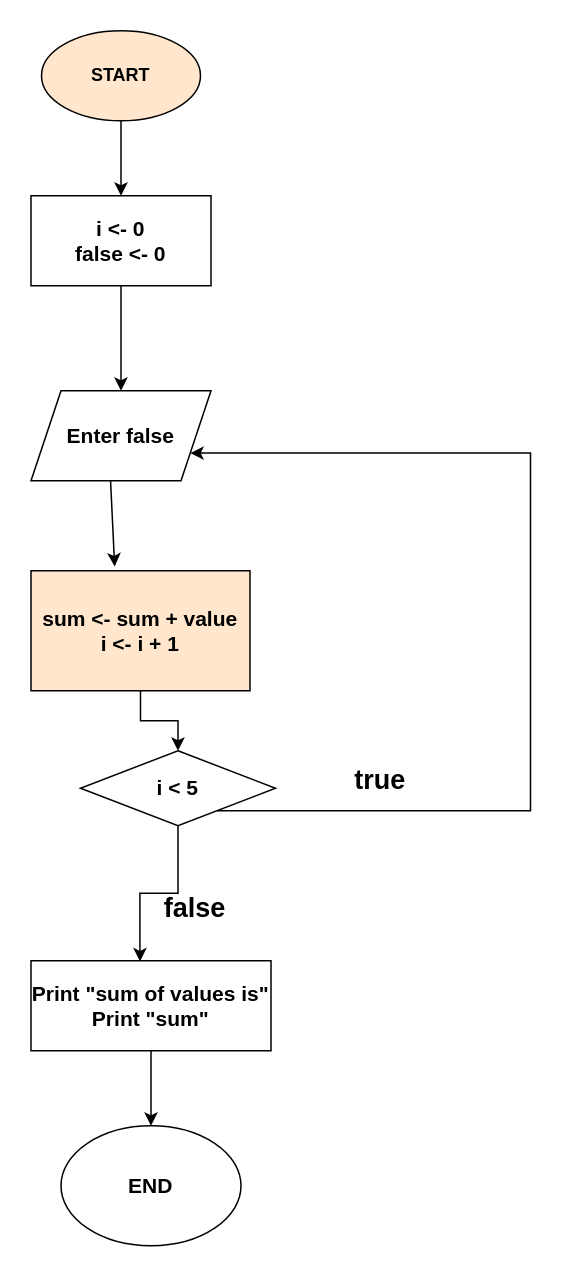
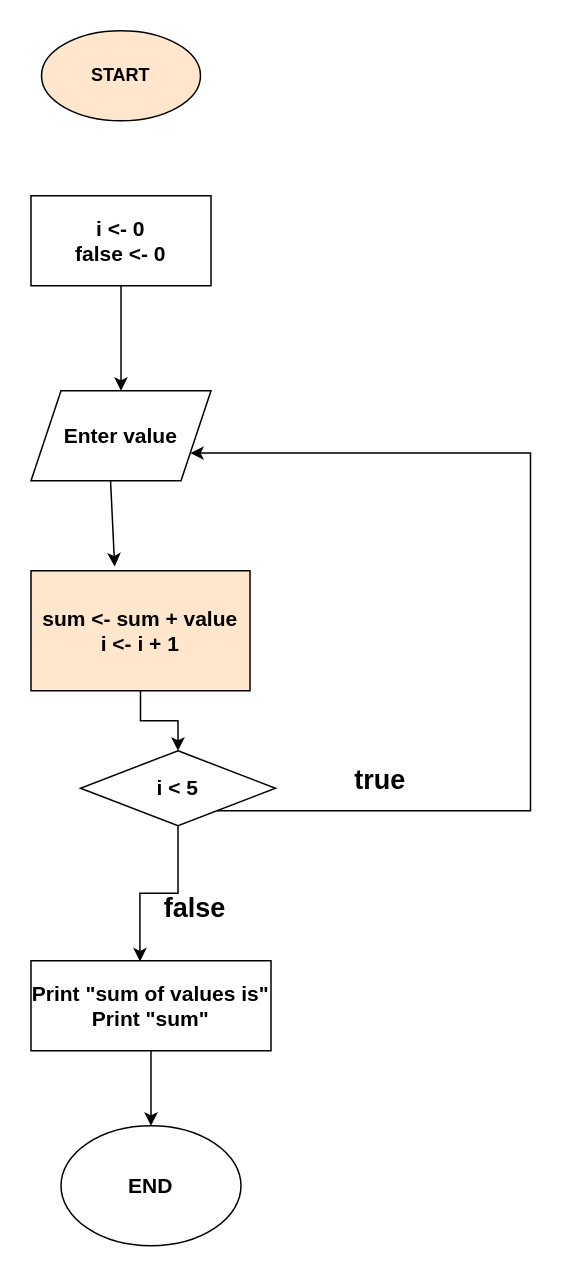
  <mxCell id="0" />
  <mxCell id="1" parent="0" />
- <mxCell id="2" style="edgeStyle=orthogonalEdgeStyle;rounded=0;orthogonalLoop=1;jettySize=auto;html=1;entryX=0.5;entryY=0;entryDx=0;entryDy=0;" edge="1" parent="1" source="3" target="5"><mxGeometry relative="1" as="geometry" /></mxCell>
  <mxCell id="3" value="&lt;b&gt;START&lt;/b&gt;" style="ellipse;whiteSpace=wrap;html=1;fillColor=#ffe6cc;" vertex="1" parent="1"><mxGeometry x="27" y="20" width="106" height="60" as="geometry" /></mxCell>
  <mxCell id="4" style="edgeStyle=orthogonalEdgeStyle;rounded=0;orthogonalLoop=1;jettySize=auto;html=1;entryX=0.5;entryY=0;entryDx=0;entryDy=0;" edge="1" parent="1" source="5" target="6"><mxGeometry relative="1" as="geometry" /></mxCell>
  <mxCell id="5" value="&lt;font style=&quot;font-size: 14px&quot;&gt;i &amp;lt;- 0&lt;br&gt;false &amp;lt;- 0&lt;br&gt;&lt;/font&gt;" style="rounded=0;whiteSpace=wrap;html=1;fontStyle=1" vertex="1" parent="1"><mxGeometry x="20" y="130" width="120" height="60" as="geometry" /></mxCell>
- <mxCell id="6" value="&lt;b&gt;&lt;font style=&quot;font-size: 14px&quot;&gt;Enter false&lt;/font&gt;&lt;/b&gt;" style="shape=parallelogram;perimeter=parallelogramPerimeter;whiteSpace=wrap;html=1;fixedSize=1;" vertex="1" parent="1"><mxGeometry x="20" y="260" width="120" height="60" as="geometry" /></mxCell>
+ <mxCell id="6" value="&lt;b&gt;&lt;font style=&quot;font-size: 14px&quot;&gt;Enter value&lt;/font&gt;&lt;/b&gt;" style="shape=parallelogram;perimeter=parallelogramPerimeter;whiteSpace=wrap;html=1;fixedSize=1;" vertex="1" parent="1"><mxGeometry x="20" y="260" width="120" height="60" as="geometry" /></mxCell>
  <mxCell id="7" style="edgeStyle=orthogonalEdgeStyle;rounded=0;orthogonalLoop=1;jettySize=auto;html=1;entryX=0.5;entryY=0;entryDx=0;entryDy=0;" edge="1" parent="1" source="8" target="11"><mxGeometry relative="1" as="geometry" /></mxCell>
  <mxCell id="8" value="&lt;b&gt;&lt;font style=&quot;font-size: 14px&quot;&gt;sum &amp;lt;- sum + value&lt;br&gt;i &amp;lt;- i + 1&lt;/font&gt;&lt;br&gt;&lt;/b&gt;" style="rounded=0;whiteSpace=wrap;html=1;fillColor=#ffe6cc;" vertex="1" parent="1"><mxGeometry x="20" y="380" width="146" height="80" as="geometry" /></mxCell>
  <mxCell id="9" style="edgeStyle=orthogonalEdgeStyle;rounded=0;orthogonalLoop=1;jettySize=auto;html=1;entryX=0.454;entryY=0.007;entryDx=0;entryDy=0;entryPerimeter=0;" edge="1" parent="1" source="11" target="13"><mxGeometry relative="1" as="geometry" /></mxCell>
  <mxCell id="10" style="edgeStyle=orthogonalEdgeStyle;rounded=0;orthogonalLoop=1;jettySize=auto;html=1;entryX=1;entryY=0.75;entryDx=0;entryDy=0;" edge="1" parent="1" source="11" target="6"><mxGeometry relative="1" as="geometry"><mxPoint x="353" y="310" as="targetPoint" /><Array as="points"><mxPoint x="353" y="540" /><mxPoint x="353" y="302" /></Array></mxGeometry></mxCell>
  <mxCell id="11" value="&lt;b&gt;&lt;font style=&quot;font-size: 14px&quot;&gt;i &amp;lt; 5&lt;/font&gt;&lt;/b&gt;" style="rhombus;whiteSpace=wrap;html=1;" vertex="1" parent="1"><mxGeometry x="53" y="500" width="130" height="50" as="geometry" /></mxCell>
  <mxCell id="12" style="edgeStyle=orthogonalEdgeStyle;rounded=0;orthogonalLoop=1;jettySize=auto;html=1;entryX=0.5;entryY=0;entryDx=0;entryDy=0;" edge="1" parent="1" source="13" target="14"><mxGeometry relative="1" as="geometry" /></mxCell>
  <mxCell id="13" value="&lt;font style=&quot;font-size: 14px&quot;&gt;&lt;b&gt;Print &quot;sum of values is&quot;&lt;br&gt;Print &quot;sum&quot;&lt;/b&gt;&lt;/font&gt;" style="rounded=0;whiteSpace=wrap;html=1;" vertex="1" parent="1"><mxGeometry x="20" y="640" width="160" height="60" as="geometry" /></mxCell>
  <mxCell id="14" value="&lt;font style=&quot;font-size: 14px&quot;&gt;&lt;b&gt;END&lt;/b&gt;&lt;/font&gt;" style="ellipse;whiteSpace=wrap;html=1;" vertex="1" parent="1"><mxGeometry x="40" y="750" width="120" height="80" as="geometry" /></mxCell>
  <mxCell id="15" value="" style="endArrow=classic;html=1;exitX=0.442;exitY=1;exitDx=0;exitDy=0;exitPerimeter=0;entryX=0.382;entryY=-0.035;entryDx=0;entryDy=0;entryPerimeter=0;" edge="1" parent="1" source="6" target="8"><mxGeometry width="50" height="50" relative="1" as="geometry"><mxPoint x="63" y="370" as="sourcePoint" /><mxPoint x="113" y="320" as="targetPoint" /></mxGeometry></mxCell>
  <mxCell id="16" value="&lt;font style=&quot;font-size: 18px&quot;&gt;&lt;b&gt;true&lt;/b&gt;&lt;/font&gt;" style="text;html=1;strokeColor=none;fillColor=none;align=center;verticalAlign=middle;whiteSpace=wrap;rounded=0;" vertex="1" parent="1"><mxGeometry x="223" y="500" width="60" height="40" as="geometry" /></mxCell>
  <mxCell id="17" value="&lt;font style=&quot;font-size: 18px&quot;&gt;&lt;b&gt;false&lt;/b&gt;&lt;/font&gt;" style="text;html=1;strokeColor=none;fillColor=none;align=center;verticalAlign=middle;whiteSpace=wrap;rounded=0;" vertex="1" parent="1"><mxGeometry x="103" y="590" width="53" height="30" as="geometry" /></mxCell>
